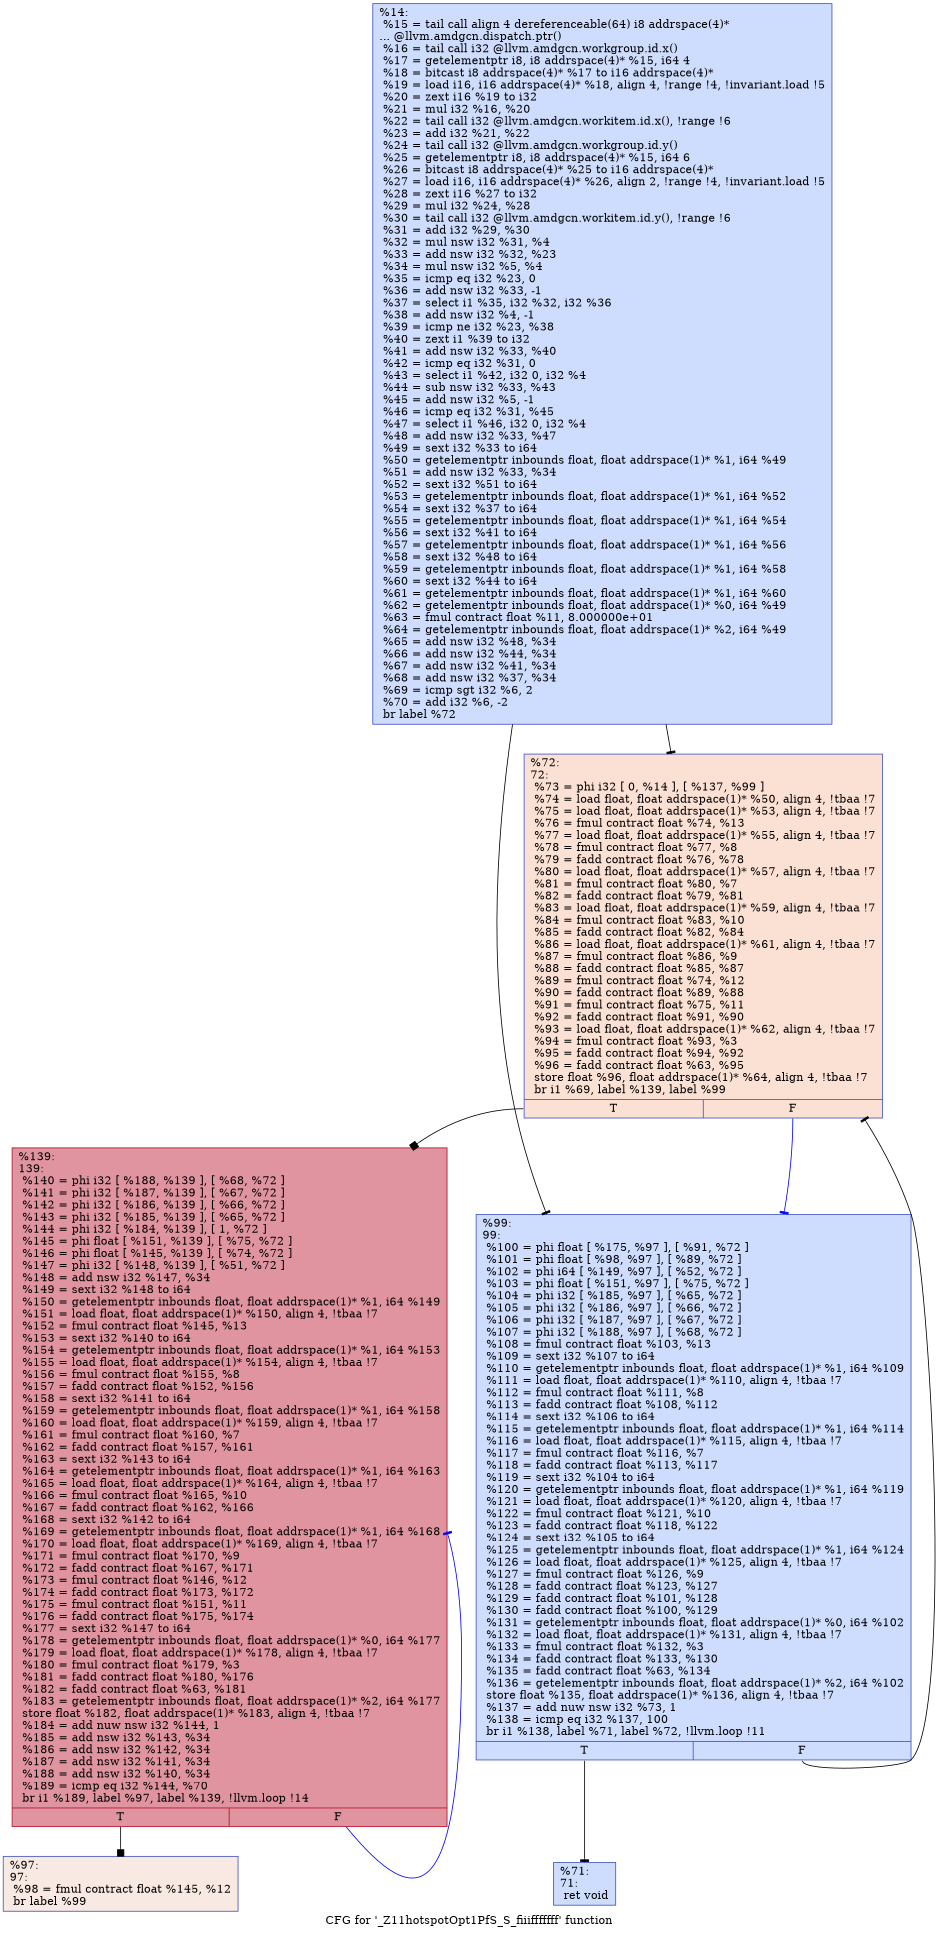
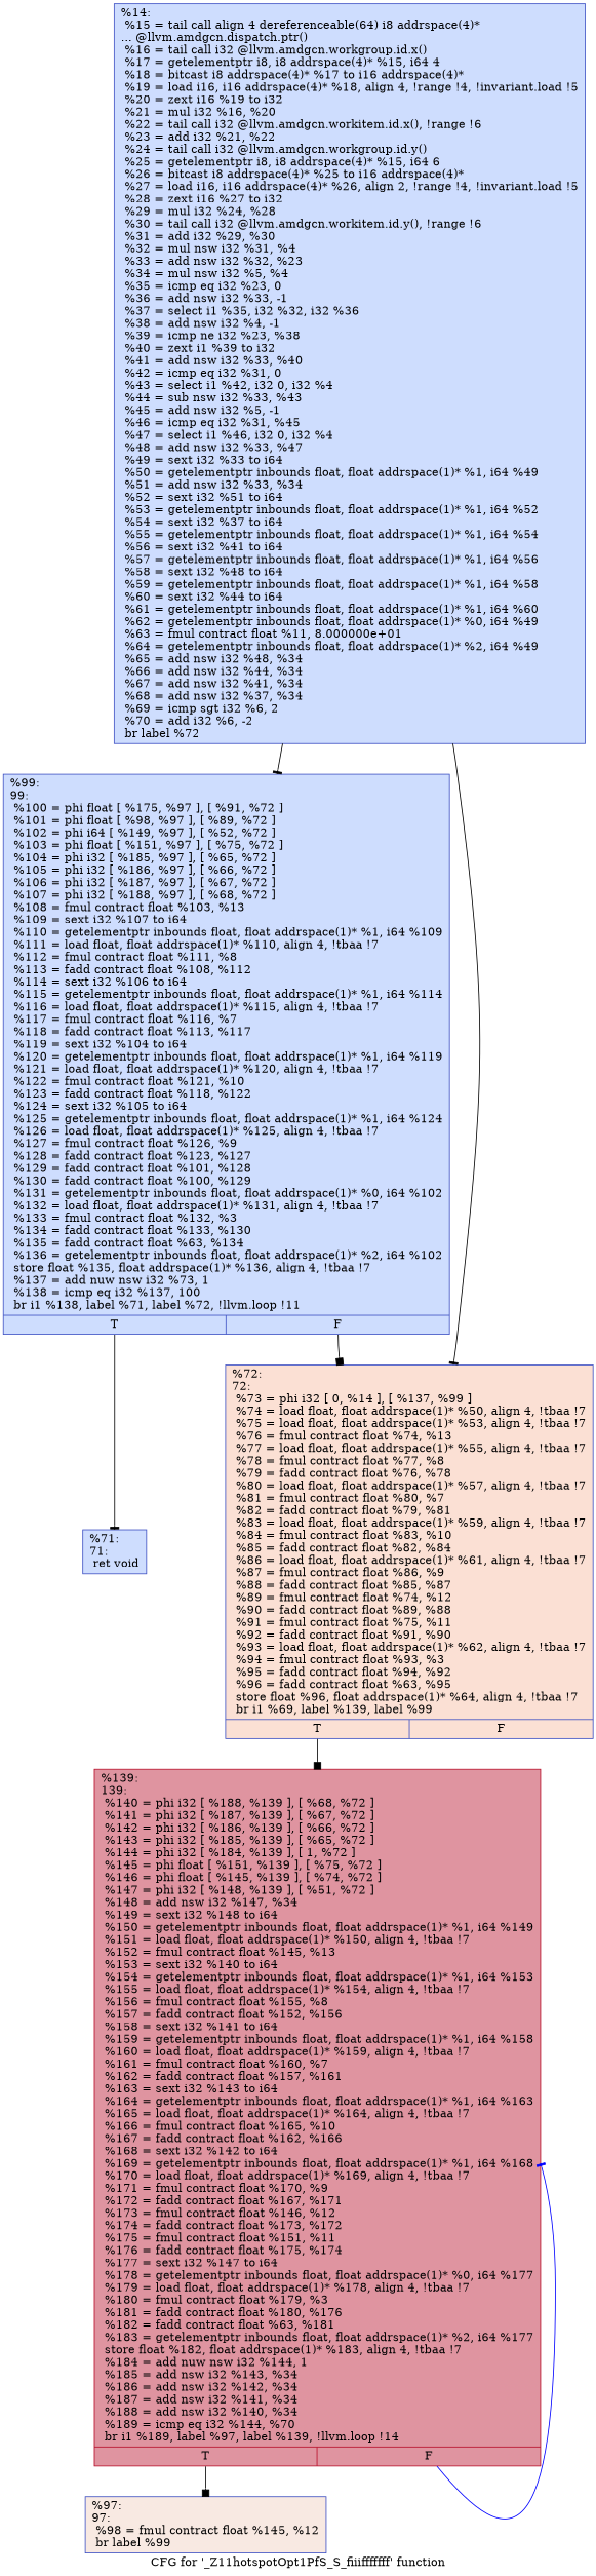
  digraph {
    label="CFG for '_Z11hotspotOpt1PfS_S_fiiifffffff' function"
    node [color="#3d50c3ff" fillcolor="#8fb1fe70" shape=record style=filled]
    edge [arrowhead=tee color=black tailport=s0]
    n1 [label="{%14:\l  %15 = tail call align 4 dereferenceable(64) i8 addrspace(4)*\l... @llvm.amdgcn.dispatch.ptr()\l  %16 = tail call i32 @llvm.amdgcn.workgroup.id.x()\l  %17 = getelementptr i8, i8 addrspace(4)* %15, i64 4\l  %18 = bitcast i8 addrspace(4)* %17 to i16 addrspace(4)*\l  %19 = load i16, i16 addrspace(4)* %18, align 4, !range !4, !invariant.load !5\l  %20 = zext i16 %19 to i32\l  %21 = mul i32 %16, %20\l  %22 = tail call i32 @llvm.amdgcn.workitem.id.x(), !range !6\l  %23 = add i32 %21, %22\l  %24 = tail call i32 @llvm.amdgcn.workgroup.id.y()\l  %25 = getelementptr i8, i8 addrspace(4)* %15, i64 6\l  %26 = bitcast i8 addrspace(4)* %25 to i16 addrspace(4)*\l  %27 = load i16, i16 addrspace(4)* %26, align 2, !range !4, !invariant.load !5\l  %28 = zext i16 %27 to i32\l  %29 = mul i32 %24, %28\l  %30 = tail call i32 @llvm.amdgcn.workitem.id.y(), !range !6\l  %31 = add i32 %29, %30\l  %32 = mul nsw i32 %31, %4\l  %33 = add nsw i32 %32, %23\l  %34 = mul nsw i32 %5, %4\l  %35 = icmp eq i32 %23, 0\l  %36 = add nsw i32 %33, -1\l  %37 = select i1 %35, i32 %32, i32 %36\l  %38 = add nsw i32 %4, -1\l  %39 = icmp ne i32 %23, %38\l  %40 = zext i1 %39 to i32\l  %41 = add nsw i32 %33, %40\l  %42 = icmp eq i32 %31, 0\l  %43 = select i1 %42, i32 0, i32 %4\l  %44 = sub nsw i32 %33, %43\l  %45 = add nsw i32 %5, -1\l  %46 = icmp eq i32 %31, %45\l  %47 = select i1 %46, i32 0, i32 %4\l  %48 = add nsw i32 %33, %47\l  %49 = sext i32 %33 to i64\l  %50 = getelementptr inbounds float, float addrspace(1)* %1, i64 %49\l  %51 = add nsw i32 %33, %34\l  %52 = sext i32 %51 to i64\l  %53 = getelementptr inbounds float, float addrspace(1)* %1, i64 %52\l  %54 = sext i32 %37 to i64\l  %55 = getelementptr inbounds float, float addrspace(1)* %1, i64 %54\l  %56 = sext i32 %41 to i64\l  %57 = getelementptr inbounds float, float addrspace(1)* %1, i64 %56\l  %58 = sext i32 %48 to i64\l  %59 = getelementptr inbounds float, float addrspace(1)* %1, i64 %58\l  %60 = sext i32 %44 to i64\l  %61 = getelementptr inbounds float, float addrspace(1)* %1, i64 %60\l  %62 = getelementptr inbounds float, float addrspace(1)* %0, i64 %49\l  %63 = fmul contract float %11, 8.000000e+01\l  %64 = getelementptr inbounds float, float addrspace(1)* %2, i64 %49\l  %65 = add nsw i32 %48, %34\l  %66 = add nsw i32 %44, %34\l  %67 = add nsw i32 %41, %34\l  %68 = add nsw i32 %37, %34\l  %69 = icmp sgt i32 %6, 2\l  %70 = add i32 %6, -2\l  br label %72\l}"]
    n2 [fillcolor="#f7b99e70" label="{%72:\l72:                                               \l  %73 = phi i32 [ 0, %14 ], [ %137, %99 ]\l  %74 = load float, float addrspace(1)* %50, align 4, !tbaa !7\l  %75 = load float, float addrspace(1)* %53, align 4, !tbaa !7\l  %76 = fmul contract float %74, %13\l  %77 = load float, float addrspace(1)* %55, align 4, !tbaa !7\l  %78 = fmul contract float %77, %8\l  %79 = fadd contract float %76, %78\l  %80 = load float, float addrspace(1)* %57, align 4, !tbaa !7\l  %81 = fmul contract float %80, %7\l  %82 = fadd contract float %79, %81\l  %83 = load float, float addrspace(1)* %59, align 4, !tbaa !7\l  %84 = fmul contract float %83, %10\l  %85 = fadd contract float %82, %84\l  %86 = load float, float addrspace(1)* %61, align 4, !tbaa !7\l  %87 = fmul contract float %86, %9\l  %88 = fadd contract float %85, %87\l  %89 = fmul contract float %74, %12\l  %90 = fadd contract float %89, %88\l  %91 = fmul contract float %75, %11\l  %92 = fadd contract float %91, %90\l  %93 = load float, float addrspace(1)* %62, align 4, !tbaa !7\l  %94 = fmul contract float %93, %3\l  %95 = fadd contract float %94, %92\l  %96 = fadd contract float %63, %95\l  store float %96, float addrspace(1)* %64, align 4, !tbaa !7\l  br i1 %69, label %139, label %99\l|{<s0>T|<s1>F}}"]
    n3 [label="{%99:\l99:                                               \l  %100 = phi float [ %175, %97 ], [ %91, %72 ]\l  %101 = phi float [ %98, %97 ], [ %89, %72 ]\l  %102 = phi i64 [ %149, %97 ], [ %52, %72 ]\l  %103 = phi float [ %151, %97 ], [ %75, %72 ]\l  %104 = phi i32 [ %185, %97 ], [ %65, %72 ]\l  %105 = phi i32 [ %186, %97 ], [ %66, %72 ]\l  %106 = phi i32 [ %187, %97 ], [ %67, %72 ]\l  %107 = phi i32 [ %188, %97 ], [ %68, %72 ]\l  %108 = fmul contract float %103, %13\l  %109 = sext i32 %107 to i64\l  %110 = getelementptr inbounds float, float addrspace(1)* %1, i64 %109\l  %111 = load float, float addrspace(1)* %110, align 4, !tbaa !7\l  %112 = fmul contract float %111, %8\l  %113 = fadd contract float %108, %112\l  %114 = sext i32 %106 to i64\l  %115 = getelementptr inbounds float, float addrspace(1)* %1, i64 %114\l  %116 = load float, float addrspace(1)* %115, align 4, !tbaa !7\l  %117 = fmul contract float %116, %7\l  %118 = fadd contract float %113, %117\l  %119 = sext i32 %104 to i64\l  %120 = getelementptr inbounds float, float addrspace(1)* %1, i64 %119\l  %121 = load float, float addrspace(1)* %120, align 4, !tbaa !7\l  %122 = fmul contract float %121, %10\l  %123 = fadd contract float %118, %122\l  %124 = sext i32 %105 to i64\l  %125 = getelementptr inbounds float, float addrspace(1)* %1, i64 %124\l  %126 = load float, float addrspace(1)* %125, align 4, !tbaa !7\l  %127 = fmul contract float %126, %9\l  %128 = fadd contract float %123, %127\l  %129 = fadd contract float %101, %128\l  %130 = fadd contract float %100, %129\l  %131 = getelementptr inbounds float, float addrspace(1)* %0, i64 %102\l  %132 = load float, float addrspace(1)* %131, align 4, !tbaa !7\l  %133 = fmul contract float %132, %3\l  %134 = fadd contract float %133, %130\l  %135 = fadd contract float %63, %134\l  %136 = getelementptr inbounds float, float addrspace(1)* %2, i64 %102\l  store float %135, float addrspace(1)* %136, align 4, !tbaa !7\l  %137 = add nuw nsw i32 %73, 1\l  %138 = icmp eq i32 %137, 100\l  br i1 %138, label %71, label %72, !llvm.loop !11\l|{<s0>T|<s1>F}}"]
    n4 [color="#b70d28ff" fillcolor="#b70d2870" label="{%139:\l139:                                              \l  %140 = phi i32 [ %188, %139 ], [ %68, %72 ]\l  %141 = phi i32 [ %187, %139 ], [ %67, %72 ]\l  %142 = phi i32 [ %186, %139 ], [ %66, %72 ]\l  %143 = phi i32 [ %185, %139 ], [ %65, %72 ]\l  %144 = phi i32 [ %184, %139 ], [ 1, %72 ]\l  %145 = phi float [ %151, %139 ], [ %75, %72 ]\l  %146 = phi float [ %145, %139 ], [ %74, %72 ]\l  %147 = phi i32 [ %148, %139 ], [ %51, %72 ]\l  %148 = add nsw i32 %147, %34\l  %149 = sext i32 %148 to i64\l  %150 = getelementptr inbounds float, float addrspace(1)* %1, i64 %149\l  %151 = load float, float addrspace(1)* %150, align 4, !tbaa !7\l  %152 = fmul contract float %145, %13\l  %153 = sext i32 %140 to i64\l  %154 = getelementptr inbounds float, float addrspace(1)* %1, i64 %153\l  %155 = load float, float addrspace(1)* %154, align 4, !tbaa !7\l  %156 = fmul contract float %155, %8\l  %157 = fadd contract float %152, %156\l  %158 = sext i32 %141 to i64\l  %159 = getelementptr inbounds float, float addrspace(1)* %1, i64 %158\l  %160 = load float, float addrspace(1)* %159, align 4, !tbaa !7\l  %161 = fmul contract float %160, %7\l  %162 = fadd contract float %157, %161\l  %163 = sext i32 %143 to i64\l  %164 = getelementptr inbounds float, float addrspace(1)* %1, i64 %163\l  %165 = load float, float addrspace(1)* %164, align 4, !tbaa !7\l  %166 = fmul contract float %165, %10\l  %167 = fadd contract float %162, %166\l  %168 = sext i32 %142 to i64\l  %169 = getelementptr inbounds float, float addrspace(1)* %1, i64 %168\l  %170 = load float, float addrspace(1)* %169, align 4, !tbaa !7\l  %171 = fmul contract float %170, %9\l  %172 = fadd contract float %167, %171\l  %173 = fmul contract float %146, %12\l  %174 = fadd contract float %173, %172\l  %175 = fmul contract float %151, %11\l  %176 = fadd contract float %175, %174\l  %177 = sext i32 %147 to i64\l  %178 = getelementptr inbounds float, float addrspace(1)* %0, i64 %177\l  %179 = load float, float addrspace(1)* %178, align 4, !tbaa !7\l  %180 = fmul contract float %179, %3\l  %181 = fadd contract float %180, %176\l  %182 = fadd contract float %63, %181\l  %183 = getelementptr inbounds float, float addrspace(1)* %2, i64 %177\l  store float %182, float addrspace(1)* %183, align 4, !tbaa !7\l  %184 = add nuw nsw i32 %144, 1\l  %185 = add nsw i32 %143, %34\l  %186 = add nsw i32 %142, %34\l  %187 = add nsw i32 %141, %34\l  %188 = add nsw i32 %140, %34\l  %189 = icmp eq i32 %144, %70\l  br i1 %189, label %97, label %139, !llvm.loop !14\l|{<s0>T|<s1>F}}"]
    n5 [fillcolor="#efcebd70" label="{%97:\l97:                                               \l  %98 = fmul contract float %145, %12\l  br label %99\l}"]
    n6 [label="{%71:\l71:                                               \l  ret void\l}"]
    n1 -> n2
    n1 -> n3
-   n2 -> n3 [color=blue tailport=s1]
    n2 -> n4 [arrowhead=box]
-   n3 -> n2 [tailport=s1]
+   n3 -> n2 [arrowhead=box tailport=s1]
    n3 -> n6
    n4 -> n4 [color=blue tailport=s1]
    n4 -> n5 [arrowhead=box]
  }
